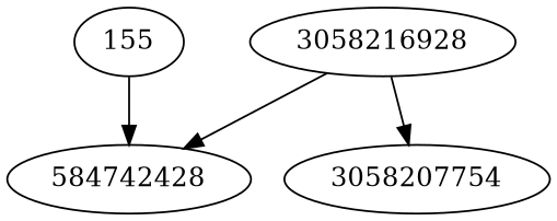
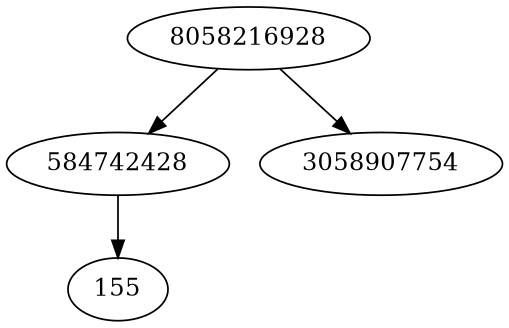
  strict digraph {
-   3058216928
+   3058216928 [label=8058216928]
    584742428
-   3058207754
+   3058207754 [label=3058907754]
    155
    3058216928 -> 584742428
    3058216928 -> 3058207754
-   155 -> 584742428
+   584742428 -> 155
  }
